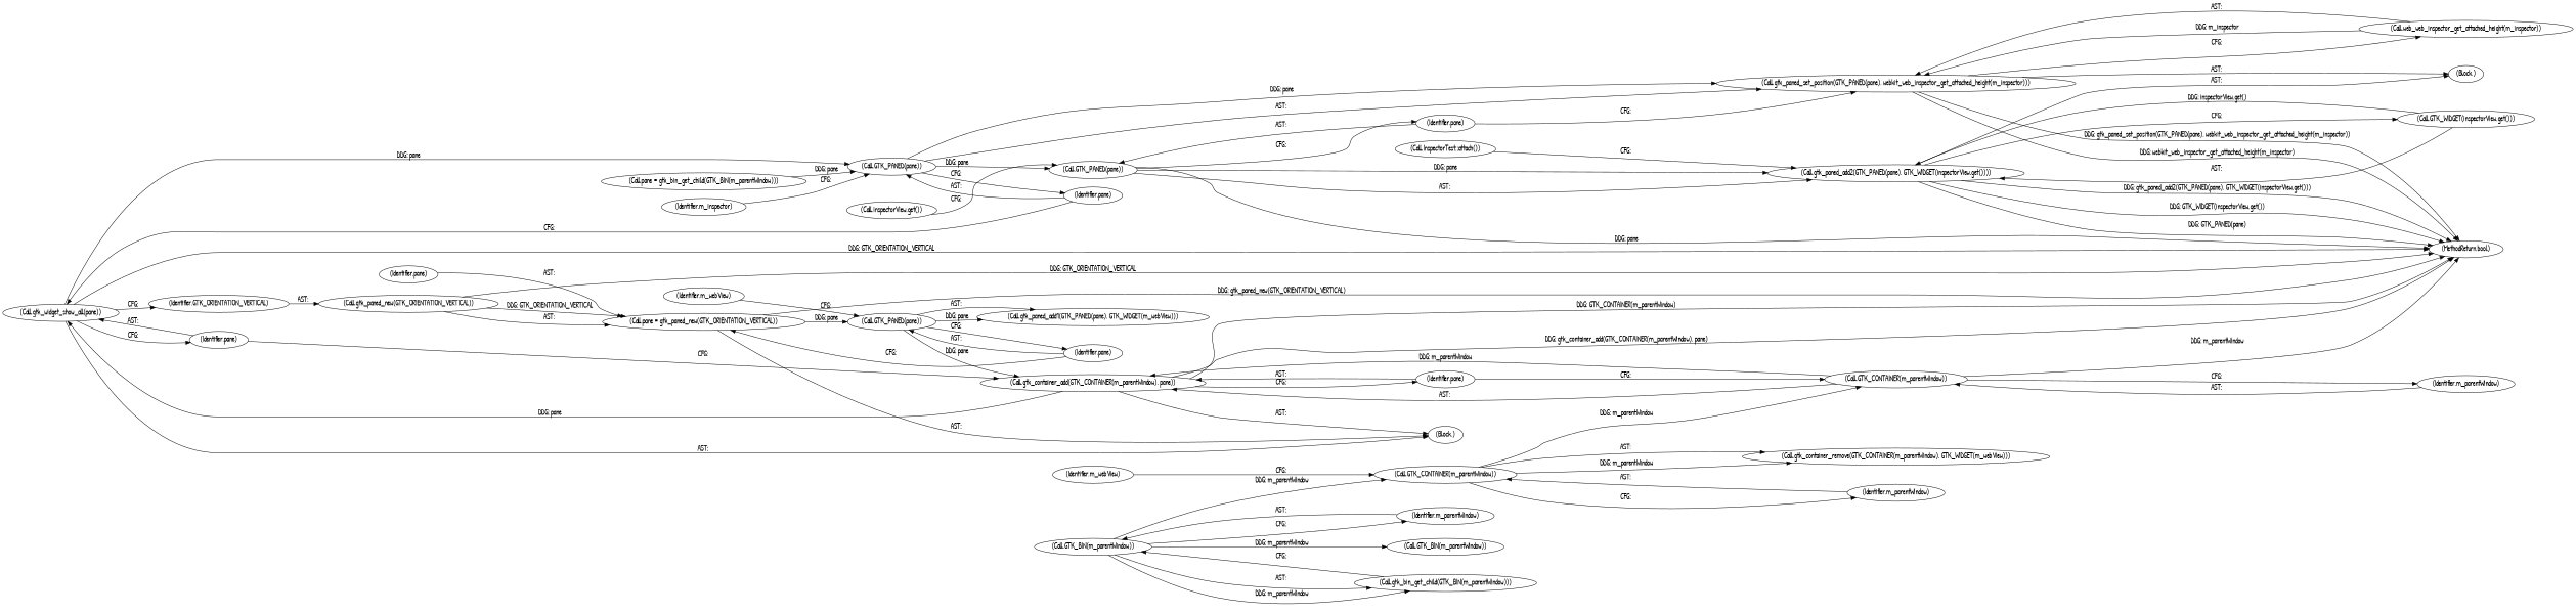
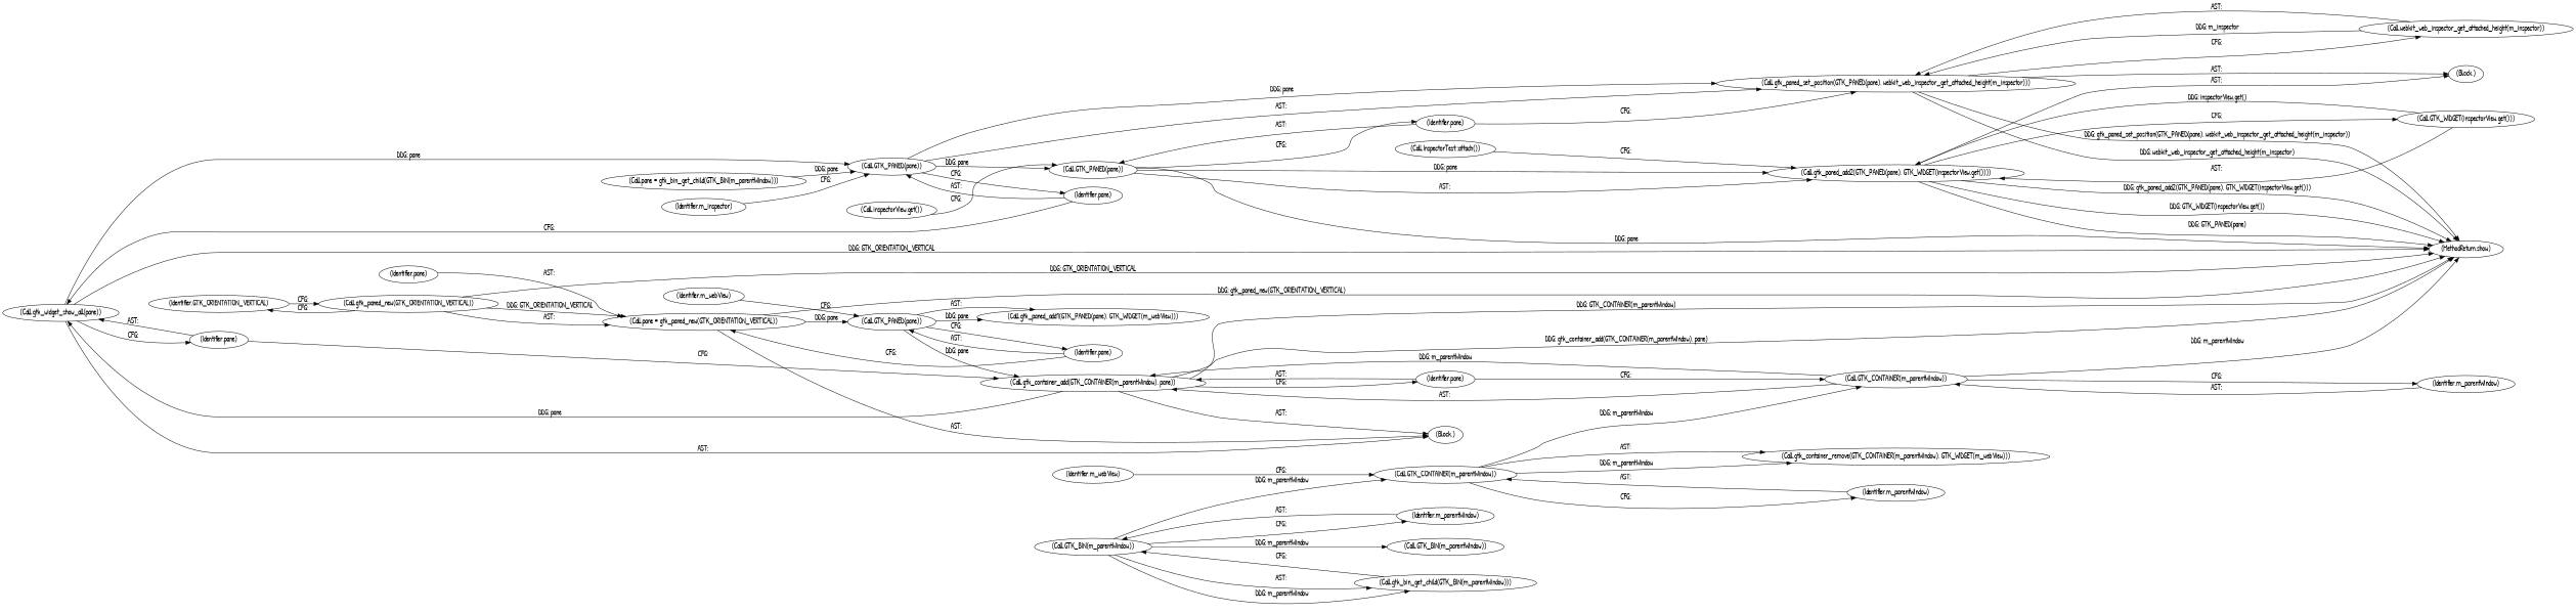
  digraph {
    fontname="Patrick Hand"
    rankdir=LR
    node [fontname="Patrick Hand"]
    edge [fontname="Patrick Hand"]
    n1 [label="(Call,gtk_widget_show_all(pane))"]
    n2 [label="(Call,GTK_PANED(pane))"]
    n3 [label="(Block,)"]
-   n4 [label="(MethodReturn,bool)"]
+   n4 [label="(MethodReturn,show)"]
    n5 [label="(Identifier,pane)"]
    n6 [label="(Call,gtk_paned_set_position(GTK_PANED(pane), webkit_web_inspector_get_attached_height(m_inspector)))"]
    n7 [label="(Call,GTK_PANED(pane))"]
    n8 [label="(Identifier,pane)"]
    n9 [label="(Call,gtk_container_add(GTK_CONTAINER(m_parentWindow), pane))"]
    n10 [label="(Identifier,pane)"]
    n11 [label="(Call,GTK_CONTAINER(m_parentWindow))"]
    n12 [label="(Identifier,m_parentWindow)"]
    n13 [label="(Call,GTK_CONTAINER(m_parentWindow))"]
    n14 [label="(Call,gtk_container_remove(GTK_CONTAINER(m_parentWindow), GTK_WIDGET(m_webView)))"]
    n15 [label="(Identifier,m_parentWindow)"]
    n16 [label="(Call,GTK_BIN(m_parentWindow))"]
    n17 [label="(Identifier,m_parentWindow)"]
    n18 [label="(Call,GTK_BIN(m_parentWindow))"]
    n19 [label="(Call,gtk_bin_get_child(GTK_BIN(m_parentWindow)))"]
    n20 [label="(Call,GTK_PANED(pane))"]
    n21 [label="(Call,gtk_paned_add1(GTK_PANED(pane), GTK_WIDGET(m_webView)))"]
    n22 [label="(Identifier,pane)"]
    n23 [label="(Call,pane = gtk_paned_new(GTK_ORIENTATION_VERTICAL))"]
    n24 [label="(Call,gtk_paned_new(GTK_ORIENTATION_VERTICAL))"]
    n25 [label="(Identifier,GTK_ORIENTATION_VERTICAL)"]
-   n26 [label="(Call,web_web_inspector_get_attached_height(m_inspector))"]
+   n26 [label="(Call,webkit_web_inspector_get_attached_height(m_inspector))"]
    n27 [label="(Block,)"]
    n28 [label="(Call,gtk_paned_add2(GTK_PANED(pane), GTK_WIDGET(inspectorView.get())))"]
    n29 [label="(Identifier,pane)"]
    n30 [label="(Call,GTK_WIDGET(inspectorView.get()))"]
    n31 [label="(Call,pane = gtk_bin_get_child(GTK_BIN(m_parentWindow)))"]
    n32 [label="(Call,InspectorTest::attach())"]
    n33 [label="(Identifier,pane)"]
    n34 [label="(Call,inspectorView.get())"]
    n35 [label="(Identifier,m_webView)"]
    n36 [label="(Identifier,m_inspector)"]
    n37 [label="(Identifier,m_webView)"]
    n1 -> n2 [label="DDG: pane"]
    n1 -> n3 [label="AST: "]
    n1 -> n4 [label="DDG: GTK_ORIENTATION_VERTICAL"]
    n1 -> n5 [label="CFG: "]
    n2 -> n6 [label="AST: "]
    n2 -> n6 [label="DDG: pane"]
    n2 -> n7 [label="DDG: pane"]
    n2 -> n8 [label="CFG: "]
    n5 -> n1 [label="AST: "]
    n5 -> n9 [label="CFG: "]
    n6 -> n4 [label="DDG: gtk_paned_set_position(GTK_PANED(pane), webkit_web_inspector_get_attached_height(m_inspector))"]
    n6 -> n4 [label="DDG: webkit_web_inspector_get_attached_height(m_inspector)"]
    n6 -> n26 [label="CFG: "]
    n6 -> n27 [label="AST: "]
    n7 -> n4 [label="DDG: pane"]
    n7 -> n28 [label="AST: "]
    n7 -> n28 [label="DDG: pane"]
    n7 -> n29 [label="CFG: "]
    n8 -> n1 [label="CFG: "]
    n8 -> n2 [label="AST: "]
    n9 -> n1 [label="DDG: pane"]
    n9 -> n3 [label="AST: "]
    n9 -> n4 [label="DDG: GTK_CONTAINER(m_parentWindow)"]
    n9 -> n4 [label="DDG: gtk_container_add(GTK_CONTAINER(m_parentWindow), pane)"]
    n9 -> n10 [label="CFG: "]
    n10 -> n9 [label="AST: "]
    n10 -> n11 [label="CFG: "]
    n11 -> n4 [label="DDG: m_parentWindow"]
    n11 -> n9 [label="AST: "]
    n11 -> n9 [label="DDG: m_parentWindow"]
    n11 -> n12 [label="CFG: "]
    n12 -> n11 [label="AST: "]
    n13 -> n11 [label="DDG: m_parentWindow"]
    n13 -> n14 [label="AST: "]
    n13 -> n14 [label="DDG: m_parentWindow"]
    n13 -> n15 [label="CFG: "]
    n15 -> n13 [label="AST: "]
    n16 -> n13 [label="DDG: m_parentWindow"]
    n16 -> n17 [label="CFG: "]
    n16 -> n18 [label="DDG: m_parentWindow"]
    n16 -> n19 [label="AST: "]
    n16 -> n19 [label="DDG: m_parentWindow"]
    n17 -> n16 [label="AST: "]
    n19 -> n16 [label="CFG: "]
    n20 -> n9 [label="DDG: pane"]
    n20 -> n21 [label="AST: "]
    n20 -> n21 [label="DDG: pane"]
    n20 -> n22 [label="CFG: "]
    n22 -> n20 [label="AST: "]
    n22 -> n23 [label="CFG: "]
    n23 -> n3 [label="AST: "]
    n23 -> n4 [label="DDG: gtk_paned_new(GTK_ORIENTATION_VERTICAL)"]
    n23 -> n20 [label="DDG: pane"]
    n24 -> n4 [label="DDG: GTK_ORIENTATION_VERTICAL"]
    n24 -> n23 [label="AST: "]
    n24 -> n23 [label="DDG: GTK_ORIENTATION_VERTICAL"]
-   n1 -> n25 [label="CFG: "]
-   n25 -> n24 [label="AST: "]
+   n24 -> n25 [label="CFG: "]
+   n25 -> n24 [label="CFG: "]
    n26 -> n6 [label="AST: "]
    n26 -> n6 [label="DDG: m_inspector"]
    n28 -> n4 [label="DDG: gtk_paned_add2(GTK_PANED(pane), GTK_WIDGET(inspectorView.get()))"]
    n28 -> n4 [label="DDG: GTK_WIDGET(inspectorView.get())"]
    n28 -> n4 [label="DDG: GTK_PANED(pane)"]
    n28 -> n27 [label="AST: "]
    n28 -> n30 [label="CFG: "]
    n29 -> n6 [label="CFG: "]
    n29 -> n7 [label="AST: "]
    n30 -> n28 [label="AST: "]
    n30 -> n28 [label="DDG: inspectorView.get()"]
    n31 -> n2 [label="DDG: pane"]
    n32 -> n28 [label="CFG: "]
    n33 -> n23 [label="AST: "]
    n34 -> n7 [label="CFG: "]
    n35 -> n20 [label="CFG: "]
    n36 -> n2 [label="CFG: "]
    n37 -> n13 [label="CFG: "]
  }
